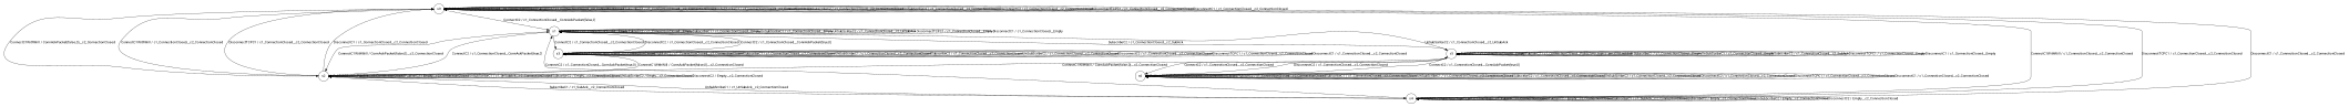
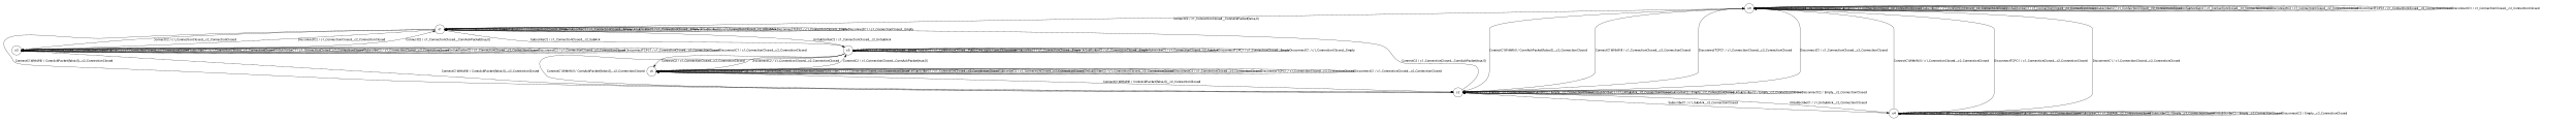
  digraph {
    fontname=Roboto
    node [fontname=Roboto shape=circle]
    edge [fontname=Roboto]
    n1 [label=s9]
    n2 [label=s1]
    n3 [label=s2]
    n4 [label=s3]
    n5 [label=s5]
    n6 [label=s4]
    n7 [label=s6]
    n1 -> n1 [label="PublishC1 / c1_ConnectionClosed__c2_ConnectionClosed"]
    n1 -> n1 [label="PublishC2 / c1_ConnectionClosed__c2_ConnectionClosed"]
    n1 -> n1 [label="SubscribeC1 / c1_ConnectionClosed__c2_ConnectionClosed"]
    n1 -> n1 [label="UnSubScribeC1 / c1_ConnectionClosed__c2_ConnectionClosed"]
    n1 -> n1 [label="SubscribeC2 / c1_ConnectionClosed__c2_ConnectionClosed"]
    n1 -> n1 [label="UnSubScribeC2 / c1_ConnectionClosed__c2_ConnectionClosed"]
    n1 -> n1 [label="DisconnectC2 / c1_ConnectionClosed__c2_ConnectionClosed"]
    n1 -> n1 [label="DisconnectTCPC1 / c1_ConnectionClosed__c2_ConnectionClosed"]
    n1 -> n1 [label="DisconnectC1 / c1_ConnectionClosed__c2_ConnectionClosed"]
    n1 -> n2 [label="ConnectC2 / c1_ConnectionClosed__ConnAckPacket(false,0)"]
    n1 -> n3 [label="ConnectC1WithWill / ConnAckPacket(false,0)__c2_ConnectionClosed"]
    n2 -> n2 [label="PublishC1 / c1_ConnectionClosed__Empty"]
    n2 -> n2 [label="PublishC2 / c1_ConnectionClosed__Empty"]
    n2 -> n2 [label="SubscribeC1 / c1_ConnectionClosed__Empty"]
    n2 -> n2 [label="UnSubScribeC1 / c1_ConnectionClosed__Empty"]
    n2 -> n2 [label="UnSubScribeC2 / c1_ConnectionClosed__c2_UnSubAck"]
    n2 -> n2 [label="DisconnectTCPC1 / c1_ConnectionClosed__Empty"]
    n2 -> n2 [label="DisconnectC1 / c1_ConnectionClosed__Empty"]
    n2 -> n3 [label="ConnectC1WithWill / ConnAckPacket(false,0)__c2_ConnectionClosed"]
    n2 -> n4 [label="ConnectC2 / c1_ConnectionClosed__c2_ConnectionClosed"]
    n2 -> n4 [label="DisconnectC2 / c1_ConnectionClosed__c2_ConnectionClosed"]
    n2 -> n5 [label="SubscribeC2 / c1_ConnectionClosed__c2_SubAck"]
    n3 -> n1 [label="ConnectC1WithWill / c1_ConnectionClosed__c2_ConnectionClosed"]
    n3 -> n1 [label="DisconnectTCPC1 / c1_ConnectionClosed__c2_ConnectionClosed"]
    n3 -> n1 [label="DisconnectC1 / c1_ConnectionClosed__c2_ConnectionClosed"]
    n3 -> n2 [label="ConnectC2 / c1_ConnectionClosed__ConnAckPacket(true,0)"]
    n3 -> n3 [label="PublishC1 / c1_PubAck__c2_ConnectionClosed"]
    n3 -> n3 [label="PublishC2 / Empty__c2_ConnectionClosed"]
    n3 -> n3 [label="UnSubScribeC1 / c1_UnSubAck__c2_ConnectionClosed"]
    n3 -> n3 [label="SubscribeC2 / Empty__c2_ConnectionClosed"]
    n3 -> n3 [label="UnSubScribeC2 / Empty__c2_ConnectionClosed"]
    n3 -> n3 [label="DisconnectC2 / Empty__c2_ConnectionClosed"]
    n3 -> n6 [label="SubscribeC1 / c1_SubAck__c2_ConnectionClosed"]
    n4 -> n2 [label="ConnectC2 / c1_ConnectionClosed__ConnAckPacket(true,0)"]
    n4 -> n3 [label="ConnectC1WithWill / ConnAckPacket(false,0)__c2_ConnectionClosed"]
    n4 -> n4 [label="PublishC1 / c1_ConnectionClosed__c2_ConnectionClosed"]
    n4 -> n4 [label="PublishC2 / c1_ConnectionClosed__c2_ConnectionClosed"]
    n4 -> n4 [label="SubscribeC1 / c1_ConnectionClosed__c2_ConnectionClosed"]
    n4 -> n4 [label="UnSubScribeC1 / c1_ConnectionClosed__c2_ConnectionClosed"]
    n4 -> n4 [label="SubscribeC2 / c1_ConnectionClosed__c2_ConnectionClosed"]
    n4 -> n4 [label="UnSubScribeC2 / c1_ConnectionClosed__c2_ConnectionClosed"]
    n4 -> n4 [label="DisconnectC2 / c1_ConnectionClosed__c2_ConnectionClosed"]
    n4 -> n4 [label="DisconnectTCPC1 / c1_ConnectionClosed__c2_ConnectionClosed"]
    n4 -> n4 [label="DisconnectC1 / c1_ConnectionClosed__c2_ConnectionClosed"]
    n5 -> n2 [label="UnSubScribeC2 / c1_ConnectionClosed__c2_UnSubAck"]
    n5 -> n3 [label="ConnectC1WithWill / ConnAckPacket(false,0)__c2_ConnectionClosed"]
    n5 -> n5 [label="PublishC1 / c1_ConnectionClosed__Empty"]
    n5 -> n5 [label="PublishC2 / c1_ConnectionClosed__Pub(c2,my_topic,i_am_C2,0,notdub)"]
    n5 -> n5 [label="SubscribeC1 / c1_ConnectionClosed__Empty"]
    n5 -> n5 [label="UnSubScribeC1 / c1_ConnectionClosed__Empty"]
    n5 -> n5 [label="SubscribeC2 / c1_ConnectionClosed__c2_SubAck"]
    n5 -> n5 [label="DisconnectTCPC1 / c1_ConnectionClosed__Empty"]
    n5 -> n5 [label="DisconnectC1 / c1_ConnectionClosed__Empty"]
    n5 -> n7 [label="ConnectC2 / c1_ConnectionClosed__c2_ConnectionClosed"]
    n5 -> n7 [label="DisconnectC2 / c1_ConnectionClosed__c2_ConnectionClosed"]
    n6 -> n1 [label="ConnectC1WithWill / c1_ConnectionClosed__c2_ConnectionClosed"]
    n6 -> n1 [label="DisconnectTCPC1 / c1_ConnectionClosed__c2_ConnectionClosed"]
    n6 -> n1 [label="DisconnectC1 / c1_ConnectionClosed__c2_ConnectionClosed"]
-   n6 -> n2 [label="ConnectC2 / c1_ConnectionClosed__ConnAckPacket(true,0)"]
    n6 -> n3 [label="UnSubScribeC1 / c1_UnSubAck__c2_ConnectionClosed"]
    n6 -> n6 [label="PublishC1 / Pub(c1,my_topic,i_am_C1,0,notdub)__c1_PubAck__c2_ConnectionClosed"]
    n6 -> n6 [label="PublishC2 / Empty__c2_ConnectionClosed"]
    n6 -> n6 [label="SubscribeC1 / c1_SubAck__c2_ConnectionClosed"]
    n6 -> n6 [label="SubscribeC2 / Empty__c2_ConnectionClosed"]
    n6 -> n6 [label="UnSubScribeC2 / Empty__c2_ConnectionClosed"]
    n6 -> n6 [label="DisconnectC2 / Empty__c2_ConnectionClosed"]
+   n7 -> n3 [label="ConnectC1WithWill / ConnAckPacket(false,0)__c2_ConnectionClosed"]
    n7 -> n5 [label="ConnectC2 / c1_ConnectionClosed__ConnAckPacket(true,0)"]
    n7 -> n7 [label="PublishC1 / c1_ConnectionClosed__c2_ConnectionClosed"]
    n7 -> n7 [label="PublishC2 / c1_ConnectionClosed__c2_ConnectionClosed"]
    n7 -> n7 [label="SubscribeC1 / c1_ConnectionClosed__c2_ConnectionClosed"]
    n7 -> n7 [label="UnSubScribeC1 / c1_ConnectionClosed__c2_ConnectionClosed"]
    n7 -> n7 [label="SubscribeC2 / c1_ConnectionClosed__c2_ConnectionClosed"]
    n7 -> n7 [label="UnSubScribeC2 / c1_ConnectionClosed__c2_ConnectionClosed"]
    n7 -> n7 [label="DisconnectC2 / c1_ConnectionClosed__c2_ConnectionClosed"]
    n7 -> n7 [label="DisconnectTCPC1 / c1_ConnectionClosed__c2_ConnectionClosed"]
    n7 -> n7 [label="DisconnectC1 / c1_ConnectionClosed__c2_ConnectionClosed"]
  }
